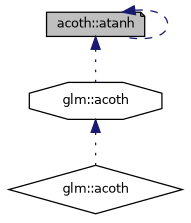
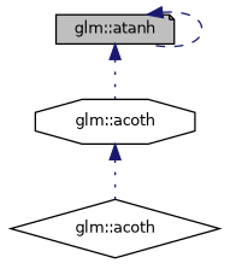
  digraph {
    rankdir=TB
    node [color=black fillcolor=white fontname=Helvetica fontsize=10 style=filled]
    edge [color=midnightblue dir=back fontname=Helvetica fontsize=10 labelfontname=Helvetica labelfontsize=10 style=dotted]
-   n1 [fillcolor=grey75 fontcolor=black height=0.2 label="acoth::atanh" shape=note width=0.4]
+   n1 [fillcolor=grey75 fontcolor=black height=0.2 label="glm::atanh" shape=note width=0.4]
    n2 [height=0.2 label="glm::acoth" shape=octagon width=0.4]
    n3 [height=0.2 label="glm::acoth" shape=diamond width=0.4]
    n1 -> n1 [style=dashed]
    n1 -> n2
    n2 -> n3
  }
